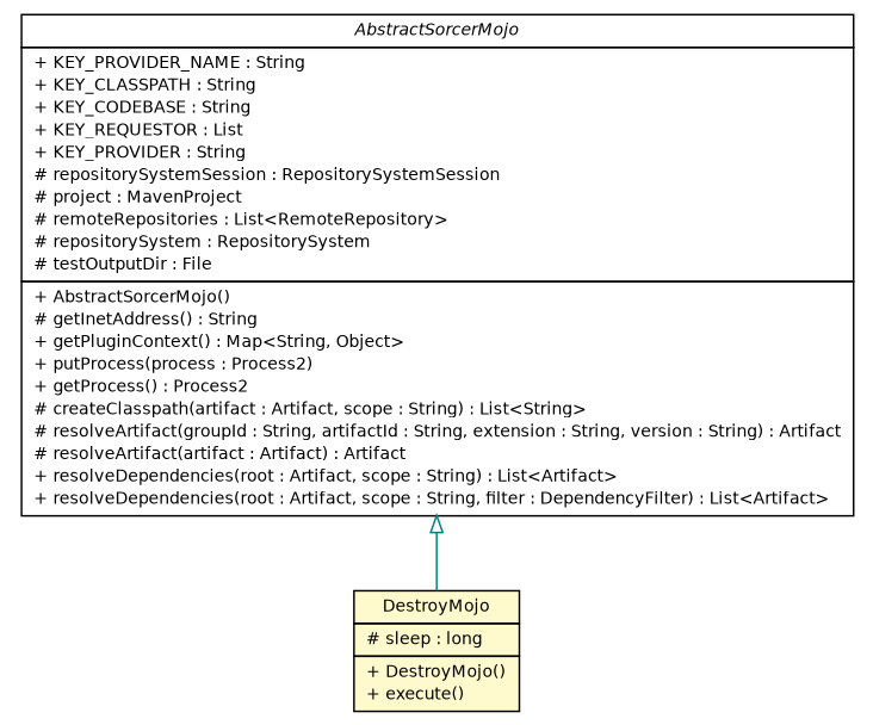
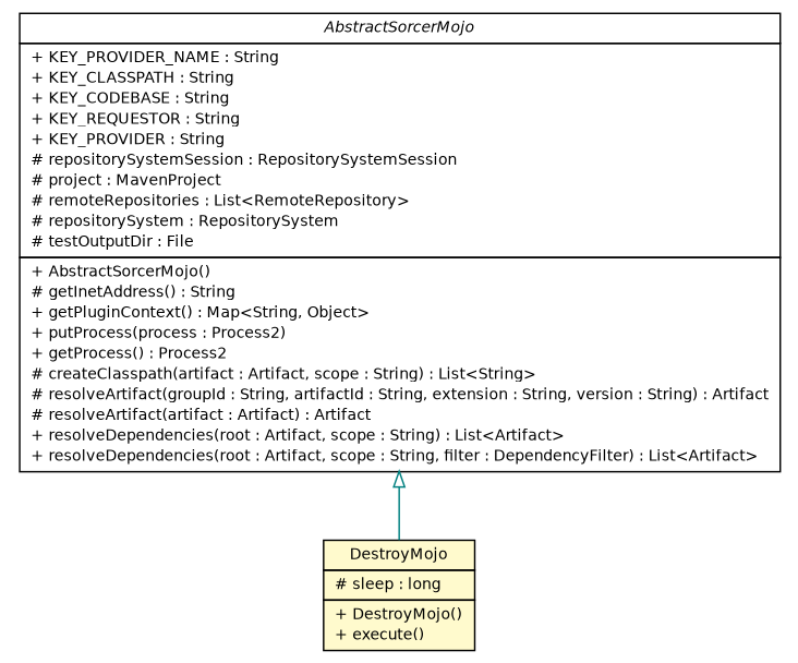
  digraph {
    nodesep=0.25
    ranksep=0.5
    node [fontcolor=black fontname=Helvetica fontsize=10.0 shape=plaintext]
-   n1 [label=<<table title="sorcer.maven.plugin.AbstractSorcerMojo" border="0" cellborder="1" cellspacing="0" cellpadding="2" port="p" href="./AbstractSorcerMojo.html"> 		<tr><td><table border="0" cellspacing="0" cellpadding="1"> <tr><td align="center" balign="center"><font face="Helvetica-Oblique"> AbstractSorcerMojo </font></td></tr> 		</table></td></tr> 		<tr><td><table border="0" cellspacing="0" cellpadding="1"> <tr><td align="left" balign="left"> + KEY_PROVIDER_NAME : String </td></tr> <tr><td align="left" balign="left"> + KEY_CLASSPATH : String </td></tr> <tr><td align="left" balign="left"> + KEY_CODEBASE : String </td></tr> <tr><td align="left" balign="left"> + KEY_REQUESTOR : List </td></tr> <tr><td align="left" balign="left"> + KEY_PROVIDER : String </td></tr> <tr><td align="left" balign="left"> # repositorySystemSession : RepositorySystemSession </td></tr> <tr><td align="left" balign="left"> # project : MavenProject </td></tr> <tr><td align="left" balign="left"> # remoteRepositories : List&lt;RemoteRepository&gt; </td></tr> <tr><td align="left" balign="left"> # repositorySystem : RepositorySystem </td></tr> <tr><td align="left" balign="left"> # testOutputDir : File </td></tr> 		</table></td></tr> 		<tr><td><table border="0" cellspacing="0" cellpadding="1"> <tr><td align="left" balign="left"> + AbstractSorcerMojo() </td></tr> <tr><td align="left" balign="left"> # getInetAddress() : String </td></tr> <tr><td align="left" balign="left"> + getPluginContext() : Map&lt;String, Object&gt; </td></tr> <tr><td align="left" balign="left"> + putProcess(process : Process2) </td></tr> <tr><td align="left" balign="left"> + getProcess() : Process2 </td></tr> <tr><td align="left" balign="left"> # createClasspath(artifact : Artifact, scope : String) : List&lt;String&gt; </td></tr> <tr><td align="left" balign="left"> # resolveArtifact(groupId : String, artifactId : String, extension : String, version : String) : Artifact </td></tr> <tr><td align="left" balign="left"> # resolveArtifact(artifact : Artifact) : Artifact </td></tr> <tr><td align="left" balign="left"> + resolveDependencies(root : Artifact, scope : String) : List&lt;Artifact&gt; </td></tr> <tr><td align="left" balign="left"> + resolveDependencies(root : Artifact, scope : String, filter : DependencyFilter) : List&lt;Artifact&gt; </td></tr> 		</table></td></tr> 		</table>>]
+   n1 [label=<<table title="sorcer.maven.plugin.AbstractSorcerMojo" border="0" cellborder="1" cellspacing="0" cellpadding="2" port="p" href="./AbstractSorcerMojo.html"> 		<tr><td><table border="0" cellspacing="0" cellpadding="1"> <tr><td align="center" balign="center"><font face="Helvetica-Oblique"> AbstractSorcerMojo </font></td></tr> 		</table></td></tr> 		<tr><td><table border="0" cellspacing="0" cellpadding="1"> <tr><td align="left" balign="left"> + KEY_PROVIDER_NAME : String </td></tr> <tr><td align="left" balign="left"> + KEY_CLASSPATH : String </td></tr> <tr><td align="left" balign="left"> + KEY_CODEBASE : String </td></tr> <tr><td align="left" balign="left"> + KEY_REQUESTOR : String </td></tr> <tr><td align="left" balign="left"> + KEY_PROVIDER : String </td></tr> <tr><td align="left" balign="left"> # repositorySystemSession : RepositorySystemSession </td></tr> <tr><td align="left" balign="left"> # project : MavenProject </td></tr> <tr><td align="left" balign="left"> # remoteRepositories : List&lt;RemoteRepository&gt; </td></tr> <tr><td align="left" balign="left"> # repositorySystem : RepositorySystem </td></tr> <tr><td align="left" balign="left"> # testOutputDir : File </td></tr> 		</table></td></tr> 		<tr><td><table border="0" cellspacing="0" cellpadding="1"> <tr><td align="left" balign="left"> + AbstractSorcerMojo() </td></tr> <tr><td align="left" balign="left"> # getInetAddress() : String </td></tr> <tr><td align="left" balign="left"> + getPluginContext() : Map&lt;String, Object&gt; </td></tr> <tr><td align="left" balign="left"> + putProcess(process : Process2) </td></tr> <tr><td align="left" balign="left"> + getProcess() : Process2 </td></tr> <tr><td align="left" balign="left"> # createClasspath(artifact : Artifact, scope : String) : List&lt;String&gt; </td></tr> <tr><td align="left" balign="left"> # resolveArtifact(groupId : String, artifactId : String, extension : String, version : String) : Artifact </td></tr> <tr><td align="left" balign="left"> # resolveArtifact(artifact : Artifact) : Artifact </td></tr> <tr><td align="left" balign="left"> + resolveDependencies(root : Artifact, scope : String) : List&lt;Artifact&gt; </td></tr> <tr><td align="left" balign="left"> + resolveDependencies(root : Artifact, scope : String, filter : DependencyFilter) : List&lt;Artifact&gt; </td></tr> 		</table></td></tr> 		</table>>]
    n2 [label=<<table title="sorcer.maven.plugin.DestroyMojo" border="0" cellborder="1" cellspacing="0" cellpadding="2" port="p" bgcolor="lemonChiffon" href="./DestroyMojo.html"> 		<tr><td><table border="0" cellspacing="0" cellpadding="1"> <tr><td align="center" balign="center"> DestroyMojo </td></tr> 		</table></td></tr> 		<tr><td><table border="0" cellspacing="0" cellpadding="1"> <tr><td align="left" balign="left"> # sleep : long </td></tr> 		</table></td></tr> 		<tr><td><table border="0" cellspacing="0" cellpadding="1"> <tr><td align="left" balign="left"> + DestroyMojo() </td></tr> <tr><td align="left" balign="left"> + execute() </td></tr> 		</table></td></tr> 		</table>>]
    n1 -> n2 [arrowtail=empty dir=back fontname=Helvetica fontsize=10 headport=p labelfontname=Helvetica labelfontsize=10 tailport=p color=teal]
  }
